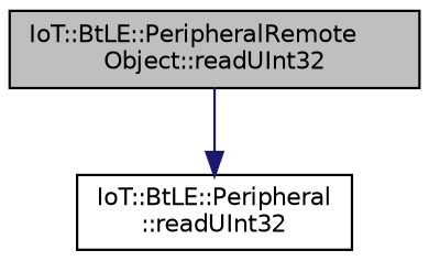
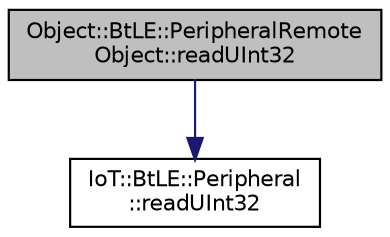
  digraph {
    rankdir=TB
    node [color=black fontname=Helvetica fontsize=10 shape=record style=filled]
-   n1 [fillcolor=grey75 fontcolor=black height=0.2 label="IoT::BtLE::PeripheralRemote\lObject::readUInt32" width=0.4]
+   n1 [fillcolor=grey75 fontcolor=black height=0.2 label="Object::BtLE::PeripheralRemote\lObject::readUInt32" width=0.4]
    n2 [fillcolor=white height=0.2 label="IoT::BtLE::Peripheral\l::readUInt32" width=0.4]
    n1 -> n2 [color=midnightblue fontname=Helvetica fontsize=10 labelfontname=Helvetica labelfontsize=10 style=solid]
  }
